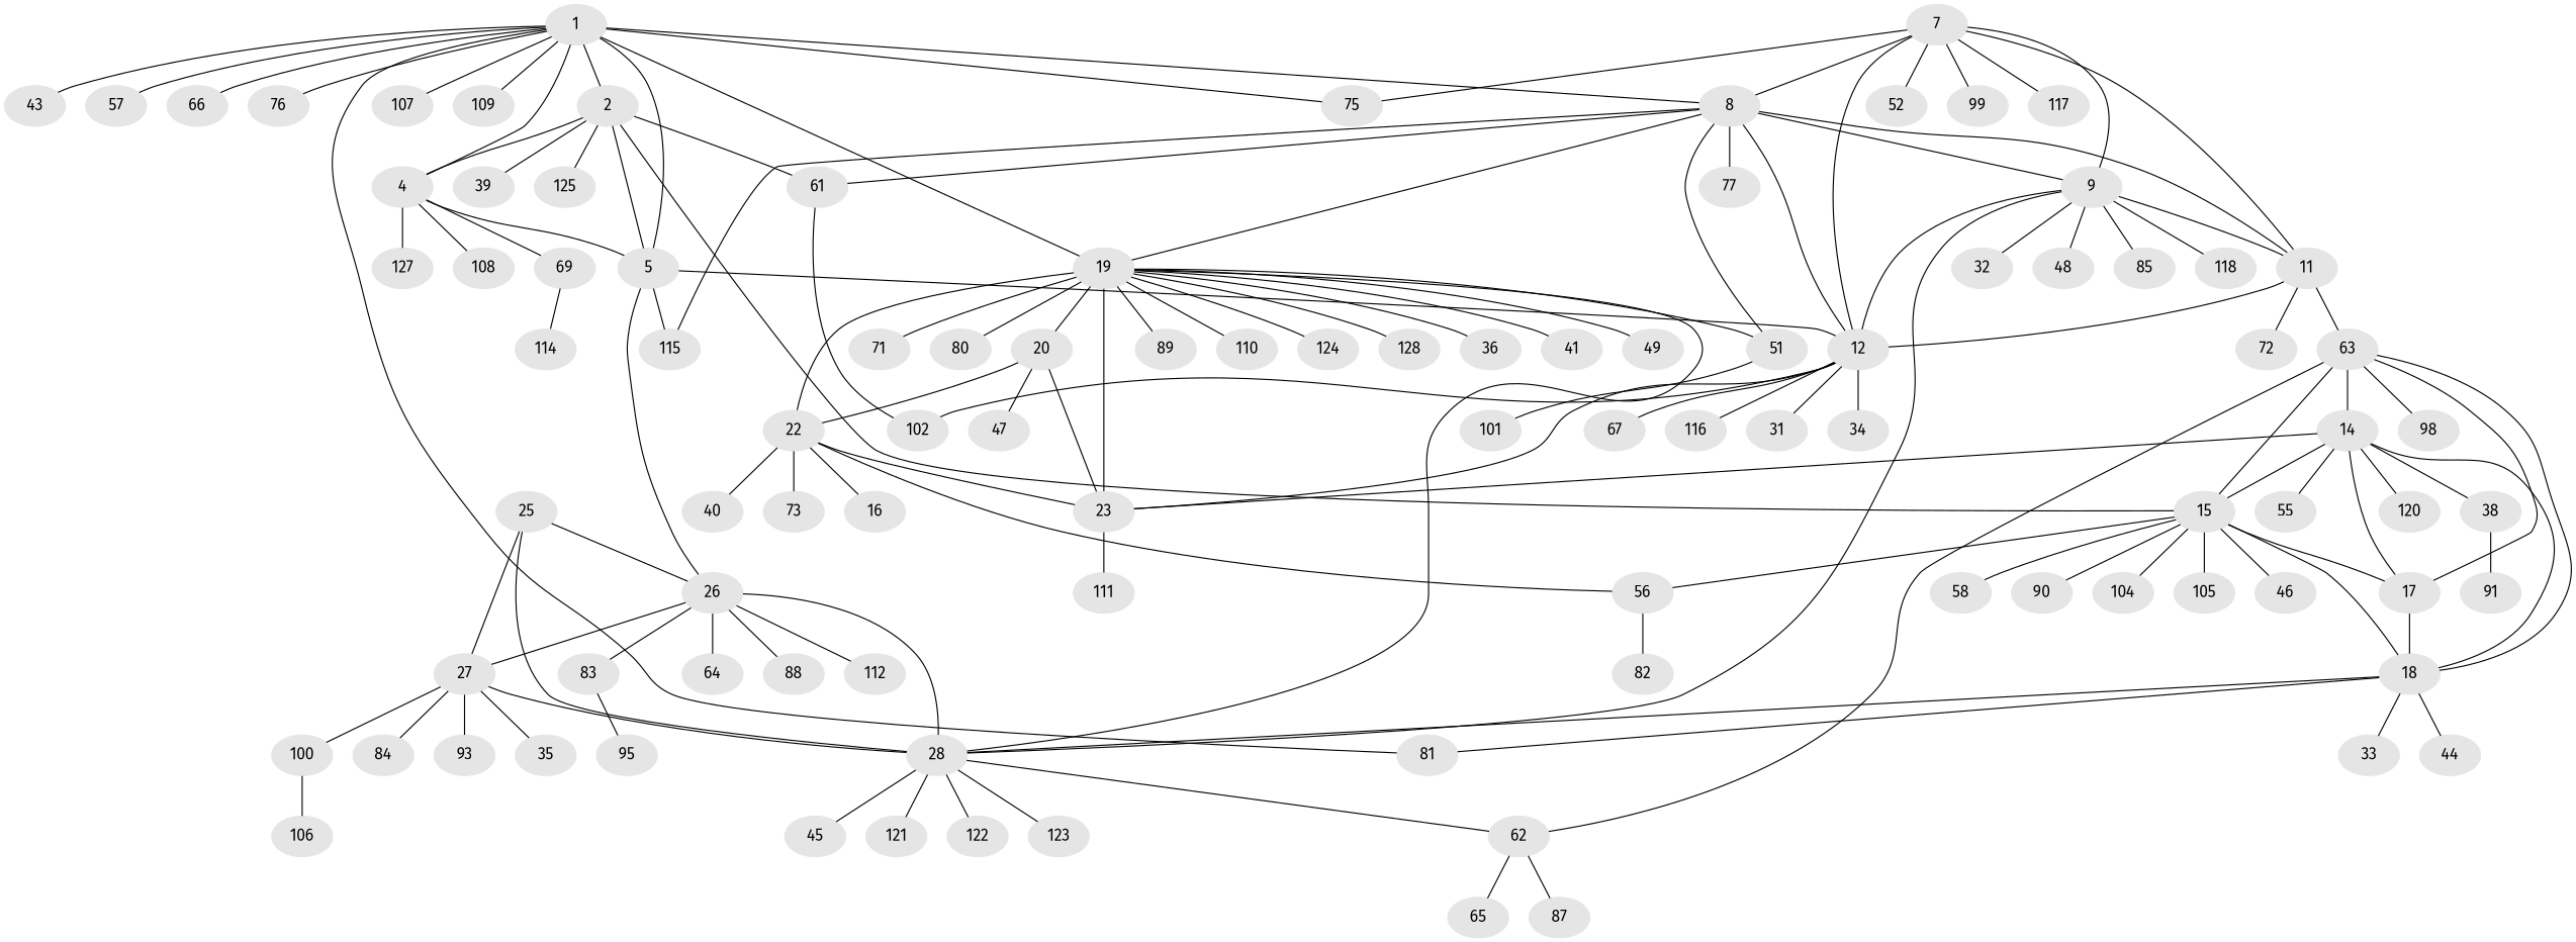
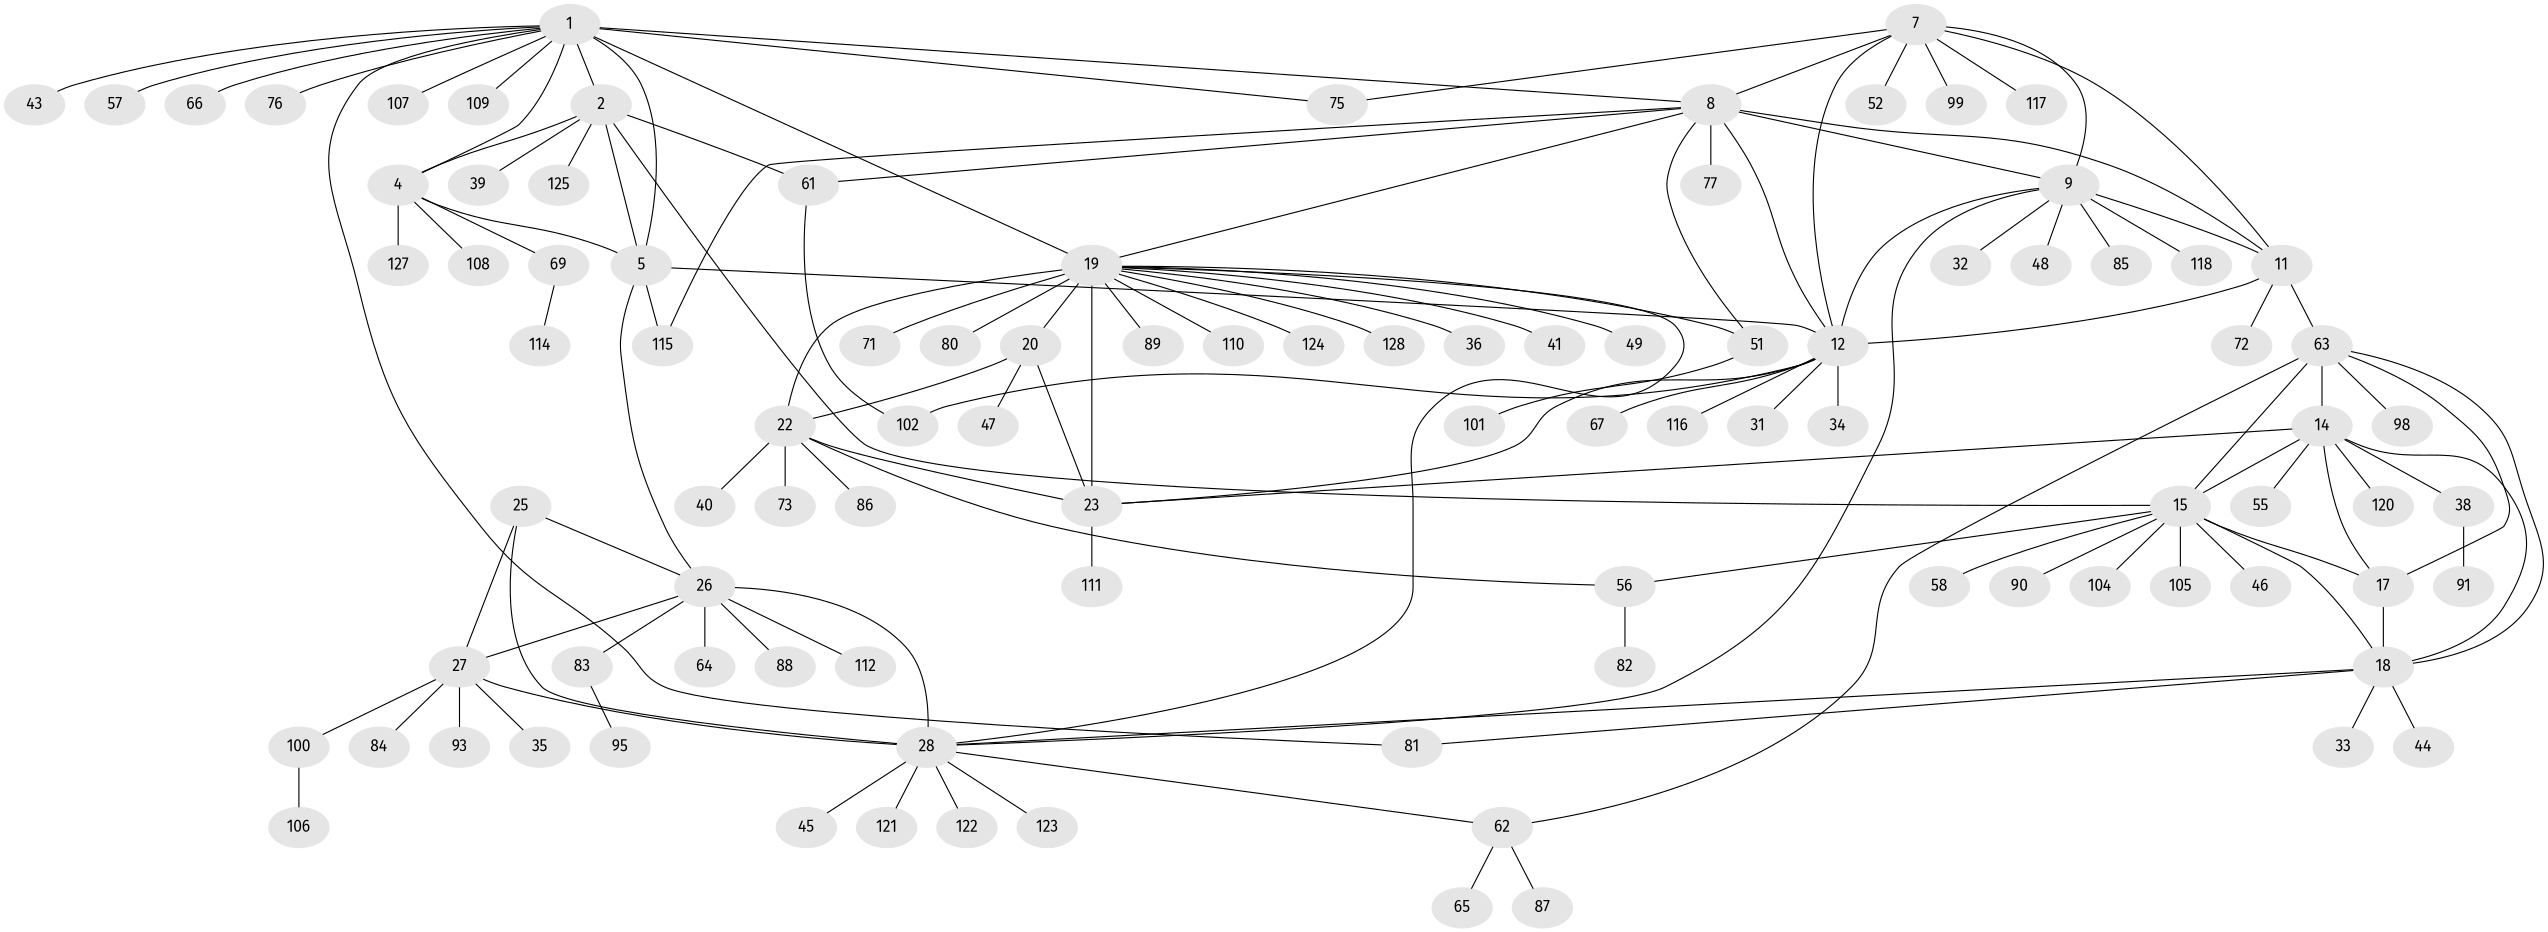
  graph {
    fontname="Fira Sans"
    node [color=gray90 fontname="Fira Sans" style=filled]
    edge [fontname="Fira Sans"]
    1 [super="+3"]
    2 [super="+6"]
    4 [super="+42"]
    5 [super="+50"]
    8 [super="+79"]
    19 [super="+21"]
    43
    57
    66
    75
    76
    81
    107
    109
    15 [super="+59"]
    39
    61
    125
    69
    108
    127
    12 [super="+37"]
    26 [super="+30"]
    115
    9 [super="+97"]
    11 [super="+60"]
    51
    77
    28 [super="+29"]
    23 [super="+63"]
    20 [super="+92"]
    22 [super="+24"]
    36
    41
    49
    71
    80
    89
    110
    124
    128
    17
    18 [super="+78"]
    46
    56 [super="+74"]
    58
    90
    104
    105 [super="+126"]
    102
    114
    31
    34
    67
    116
    27 [super="+96"]
    64
    83
    88 [super="+113"]
    112
    7 [super="+10"]
    52
    99
    117
    32
    48
    85
    118
    n69 [label=63 super="+53"]
    72
    101
    62 [super="+94"]
    45
    121
    122
    123
    14 [super="+16"]
    98 [super="+103"]
    111
    38 [super="+119"]
    55
    120
    33 [super="+70"]
    44
    65 [super="+68"]
    87
    91
    82
    47
    40
    73
-   86 [label=16]
+   86
    25 [super="+54"]
    35
    84
    93
    100
    95
    106
    1 -- 2 [weight=4]
    1 -- 4 [weight=2]
    1 -- 5 [weight=2]
    1 -- 8
    1 -- 19
    1 -- 43
    1 -- 57
    1 -- 66
    1 -- 75
    1 -- 76
    1 -- 81
    1 -- 107
    1 -- 109
    2 -- 4 [weight=2]
    2 -- 5 [weight=2]
    2 -- 15
    2 -- 39
    2 -- 61
    2 -- 125
    4 -- 5
    4 -- 69
    4 -- 108
    4 -- 127
    5 -- 12
    5 -- 26
    5 -- 115
    8 -- 19
    8 -- 61
    8 -- 12
    8 -- 115
    8 -- 9
    8 -- 11
    8 -- 51
    8 -- 77
    19 -- 51
    19 -- 28
    19 -- 23 [weight=2]
    19 -- 20 [weight=2]
    19 -- 22 [weight=4]
    19 -- 36
    19 -- 41
    19 -- 49
    19 -- 71
    19 -- 80
    19 -- 89
    19 -- 110
    19 -- 124
    19 -- 128
    15 -- 17
    15 -- 18
    15 -- 46
    15 -- 56
    15 -- 58
    15 -- 90
    15 -- 104
    15 -- 105
    61 -- 102
    69 -- 114
    12 -- 23
    12 -- 102
    12 -- 31
    12 -- 34
    12 -- 67
    12 -- 116
    26 -- 28 [weight=4]
    26 -- 27 [weight=2]
    26 -- 64
    26 -- 83
    26 -- 88
    26 -- 112
    9 -- 12
    9 -- 11
    9 -- 28
    9 -- 32
    9 -- 48
    9 -- 85
    9 -- 118
    11 -- 12
    11 -- n69
    11 -- 72
    51 -- 101
    28 -- 62
    28 -- 45
    28 -- 121
    28 -- 122
    28 -- 123
    23 -- 111
    20 -- 23
    20 -- 22 [weight=2]
    20 -- 47
    22 -- 23 [weight=2]
    22 -- 56
    22 -- 40
    22 -- 73
    22 -- 86
    17 -- 18
    18 -- 81
    18 -- 28
    18 -- 33
    18 -- 44
    56 -- 82
    27 -- 28 [weight=2]
    27 -- 35
    27 -- 84
    27 -- 93
    27 -- 100
    83 -- 95
    7 -- 8 [weight=2]
    7 -- 75
    7 -- 12 [weight=2]
    7 -- 9 [weight=2]
    7 -- 11 [weight=2]
    7 -- 52
    7 -- 99
    7 -- 117
    n69 -- 15
    n69 -- 17
    n69 -- 18
    n69 -- 62
    n69 -- 14 [weight=2]
    n69 -- 98
    62 -- 65
    62 -- 87
    14 -- 15 [weight=2]
    14 -- 23
    14 -- 17 [weight=2]
    14 -- 18 [weight=2]
    14 -- 38
    14 -- 55
    14 -- 120
    38 -- 91
    25 -- 26 [weight=2]
    25 -- 28 [weight=2]
    25 -- 27
    100 -- 106
  }
